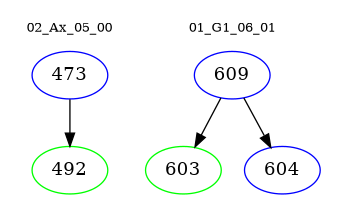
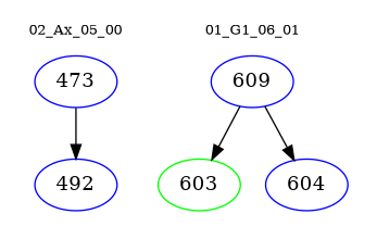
  digraph {
    node [color=blue]
    edge [color=black]
    n1 [label=473]
-   n2 [color=green label=492]
+   n2 [label=492]
    n3 [label=609]
    n4 [color=green label=603]
    n5 [label=604]
    subgraph cluster_1 {
      color=white
      fontsize=10
      label="02_Ax_05_00"
      n1
      n2
    }
    subgraph cluster_2 {
      color=white
      fontsize=10
      label="01_G1_06_01"
      n3
      n4
      n5
    }
    n1 -> n2
    n3 -> n4
    n3 -> n5
  }
